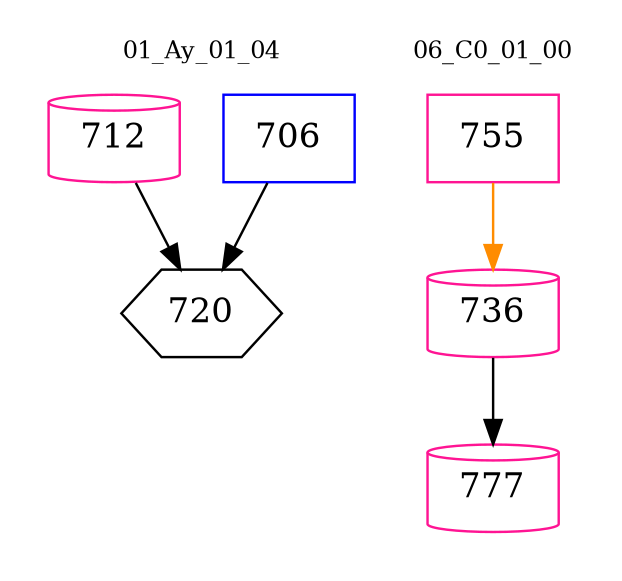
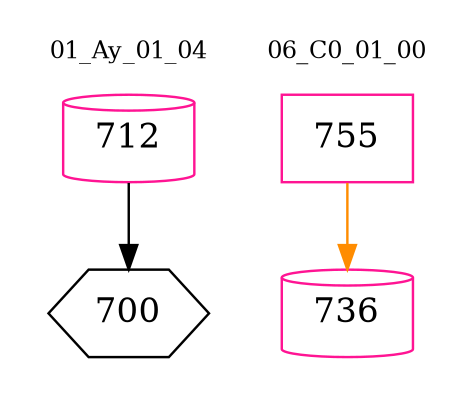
  digraph {
    node [color=deeppink shape=cylinder]
    edge [color=black]
-   n1 [color=blue label=706 shape=box]
-   n2 [color=black label=720 shape=hexagon]
+   n2 [color=black label=700 shape=hexagon]
    n3 [label=712]
    n4 [label=755 shape=box]
    n5 [label=736]
-   n6 [label=777]
    subgraph cluster_1 {
      color=white
      fontsize=10
      label="01_Ay_01_04"
-     n1
      n2
      n3
    }
    subgraph cluster_2 {
      color=white
      fontsize=10
      label="06_C0_01_00"
      n4
      n5
-     n6
    }
-   n1 -> n2
    n3 -> n2
    n4 -> n5 [color=darkorange]
-   n5 -> n6
  }
